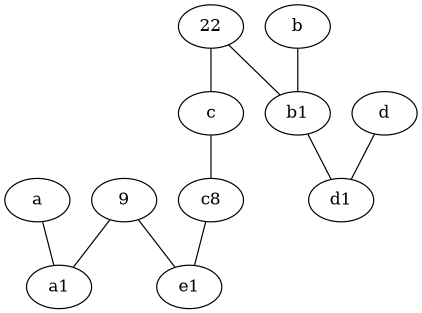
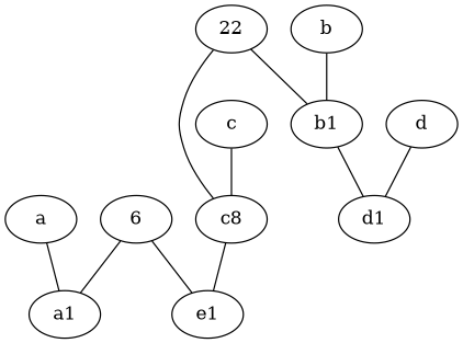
  graph {
    node [labelfontsize=50]
-   6 [label=9]
+   6
    a1
    e1
    n4 [label=c8]
    22
    b1
    d1
    c
    d
    b
    a
    6 -- a1
    6 -- e1
    n4 -- e1
-   22 -- c
+   22 -- n4
    22 -- b1
    b1 -- d1
    c -- n4
    d -- d1
    b -- b1
    a -- a1
  }
